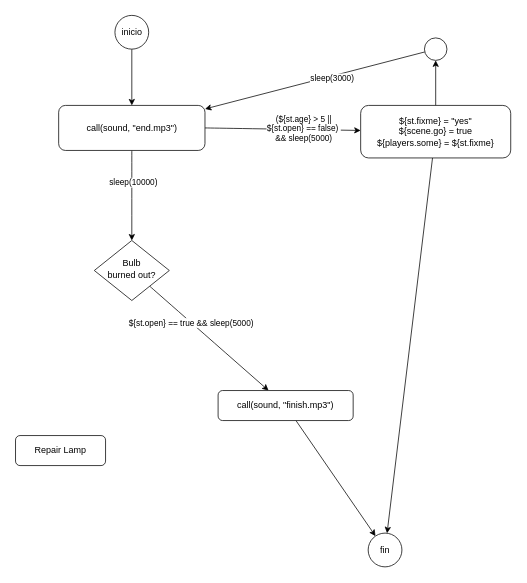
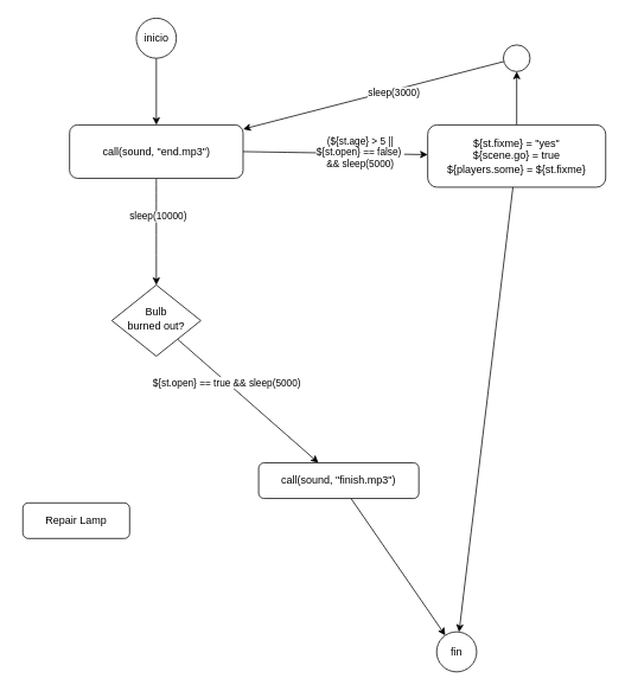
  <mxCell id="0" />
  <mxCell id="1" parent="0" />
  <mxCell id="2" style="edgeStyle=none;curved=1;html=1;strokeColor=default;exitX=1;exitY=0.5;exitDx=0;exitDy=0;" parent="1" source="17" target="8" edge="1"><mxGeometry relative="1" as="geometry"><mxPoint x="280" y="240" as="targetPoint" /><Array as="points" /></mxGeometry></mxCell>
  <mxCell id="3" value="(${st.age} &amp;gt; 5 ||&lt;br&gt;${st.open} == false)&amp;nbsp;&lt;br&gt;&amp;amp;&amp;amp; sleep(5000)" style="edgeLabel;html=1;align=center;verticalAlign=middle;resizable=0;points=[];" parent="2" vertex="1" connectable="0"><mxGeometry x="0.259" y="2" relative="1" as="geometry"><mxPoint as="offset" /></mxGeometry></mxCell>
  <mxCell id="4" style="edgeStyle=none;curved=1;html=1;strokeColor=default;exitX=0.5;exitY=1;exitDx=0;exitDy=0;" parent="1" source="17" target="11" edge="1"><mxGeometry relative="1" as="geometry"><mxPoint x="93" y="320" as="targetPoint" /></mxGeometry></mxCell>
  <mxCell id="5" value="sleep(10000)" style="edgeLabel;html=1;align=center;verticalAlign=middle;resizable=0;points=[];" parent="4" vertex="1" connectable="0"><mxGeometry x="-0.297" y="1" relative="1" as="geometry"><mxPoint as="offset" /></mxGeometry></mxCell>
  <mxCell id="6" style="edgeStyle=none;html=1;" parent="1" source="8" target="18" edge="1"><mxGeometry relative="1" as="geometry" /></mxCell>
  <mxCell id="7" style="edgeStyle=none;html=1;" parent="1" source="8" target="21" edge="1"><mxGeometry relative="1" as="geometry" /></mxCell>
  <mxCell id="8" value="${st.fixme} = &quot;yes&quot;&lt;br&gt;${scene.go} = true&lt;br&gt;${players.some} = ${st.fixme}" style="rounded=1;whiteSpace=wrap;html=1;fontSize=12;glass=0;strokeWidth=1;shadow=0;" parent="1" vertex="1"><mxGeometry x="480" y="140" width="200" height="70" as="geometry" /></mxCell>
  <mxCell id="9" style="edgeStyle=none;curved=1;html=1;strokeColor=default;" parent="1" source="11" target="14" edge="1"><mxGeometry relative="1" as="geometry"><mxPoint x="380" y="350" as="targetPoint" /></mxGeometry></mxCell>
  <mxCell id="10" value="${st.open} == true &amp;amp;&amp;amp; sleep(5000)" style="edgeLabel;html=1;align=center;verticalAlign=middle;resizable=0;points=[];" parent="9" vertex="1" connectable="0"><mxGeometry x="-0.308" relative="1" as="geometry"><mxPoint as="offset" /></mxGeometry></mxCell>
  <mxCell id="11" value="Bulb&lt;br&gt;burned out?" style="rhombus;whiteSpace=wrap;html=1;shadow=0;fontFamily=Helvetica;fontSize=12;align=center;strokeWidth=1;spacing=6;spacingTop=-4;" parent="1" vertex="1"><mxGeometry x="125" y="320" width="100" height="80" as="geometry" /></mxCell>
- <mxCell id="12" value="Repair Lamp" style="rounded=1;whiteSpace=wrap;html=1;fontSize=12;glass=0;strokeWidth=1;shadow=0;" parent="1" vertex="1"><mxGeometry x="20" y="580" width="120" height="40" as="geometry" /></mxCell>
+ <mxCell id="12" value="Repair Lamp" style="rounded=1;whiteSpace=wrap;html=1;fontSize=12;glass=0;strokeWidth=1;shadow=0;" parent="1" vertex="1"><mxGeometry x="25" y="565" width="120" height="40" as="geometry" /></mxCell>
  <mxCell id="13" style="edgeStyle=none;html=1;" parent="1" source="14" target="18" edge="1"><mxGeometry relative="1" as="geometry" /></mxCell>
  <mxCell id="14" value="call(sound, &quot;finish.mp3&quot;)" style="rounded=1;whiteSpace=wrap;html=1;fontSize=12;glass=0;strokeWidth=1;shadow=0;" parent="1" vertex="1"><mxGeometry x="290" y="520" width="180" height="40" as="geometry" /></mxCell>
  <mxCell id="15" style="edgeStyle=none;html=1;" parent="1" source="16" target="17" edge="1"><mxGeometry relative="1" as="geometry" /></mxCell>
  <mxCell id="16" value="inicio" style="ellipse;whiteSpace=wrap;html=1;aspect=fixed;" parent="1" vertex="1"><mxGeometry x="152.5" y="20" width="45" height="45" as="geometry" /></mxCell>
  <mxCell id="17" value="call(sound, &quot;end.mp3&quot;)" style="rounded=1;whiteSpace=wrap;html=1;" parent="1" vertex="1"><mxGeometry x="77.5" y="140" width="195" height="60" as="geometry" /></mxCell>
  <mxCell id="18" value="fin" style="ellipse;whiteSpace=wrap;html=1;aspect=fixed;" parent="1" vertex="1"><mxGeometry x="490" y="710" width="45" height="45" as="geometry" /></mxCell>
  <mxCell id="19" style="edgeStyle=none;html=1;" parent="1" source="21" target="17" edge="1"><mxGeometry relative="1" as="geometry" /></mxCell>
  <mxCell id="20" value="sleep(3000)" style="edgeLabel;html=1;align=center;verticalAlign=middle;resizable=0;points=[];" parent="19" vertex="1" connectable="0"><mxGeometry x="-0.149" y="3" relative="1" as="geometry"><mxPoint y="-1" as="offset" /></mxGeometry></mxCell>
  <mxCell id="21" value="" style="ellipse;whiteSpace=wrap;html=1;aspect=fixed;" parent="1" vertex="1"><mxGeometry x="565" y="50" width="30" height="30" as="geometry" /></mxCell>
